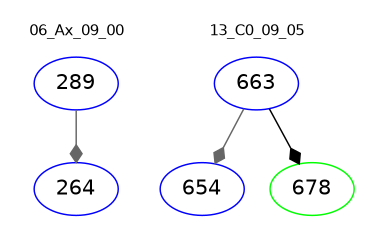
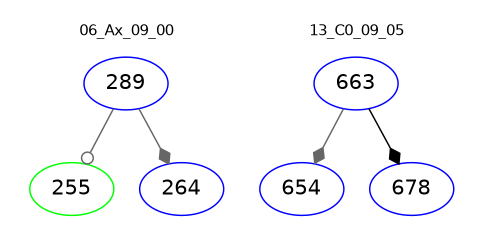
  digraph {
    fontname="DejaVu Sans"
    node [color=blue fontname="DejaVu Sans"]
    edge [arrowhead=diamond color=gray40 fontname="DejaVu Sans"]
    n1 [label=289]
+   n2 [color=green label=255]
    n3 [label=264]
    n4 [label=663]
    n5 [label=654]
-   n6 [color=green label=678]
+   n6 [label=678]
    subgraph cluster_1 {
      color=white
      fontsize=10
      label="06_Ax_09_00"
      n1
+     n2
      n3
    }
    subgraph cluster_2 {
      color=white
      fontsize=10
      label="13_C0_09_05"
      n4
      n5
      n6
    }
+   n1 -> n2 [arrowhead=odot]
    n1 -> n3
    n4 -> n5
    n4 -> n6 [color=black]
  }
